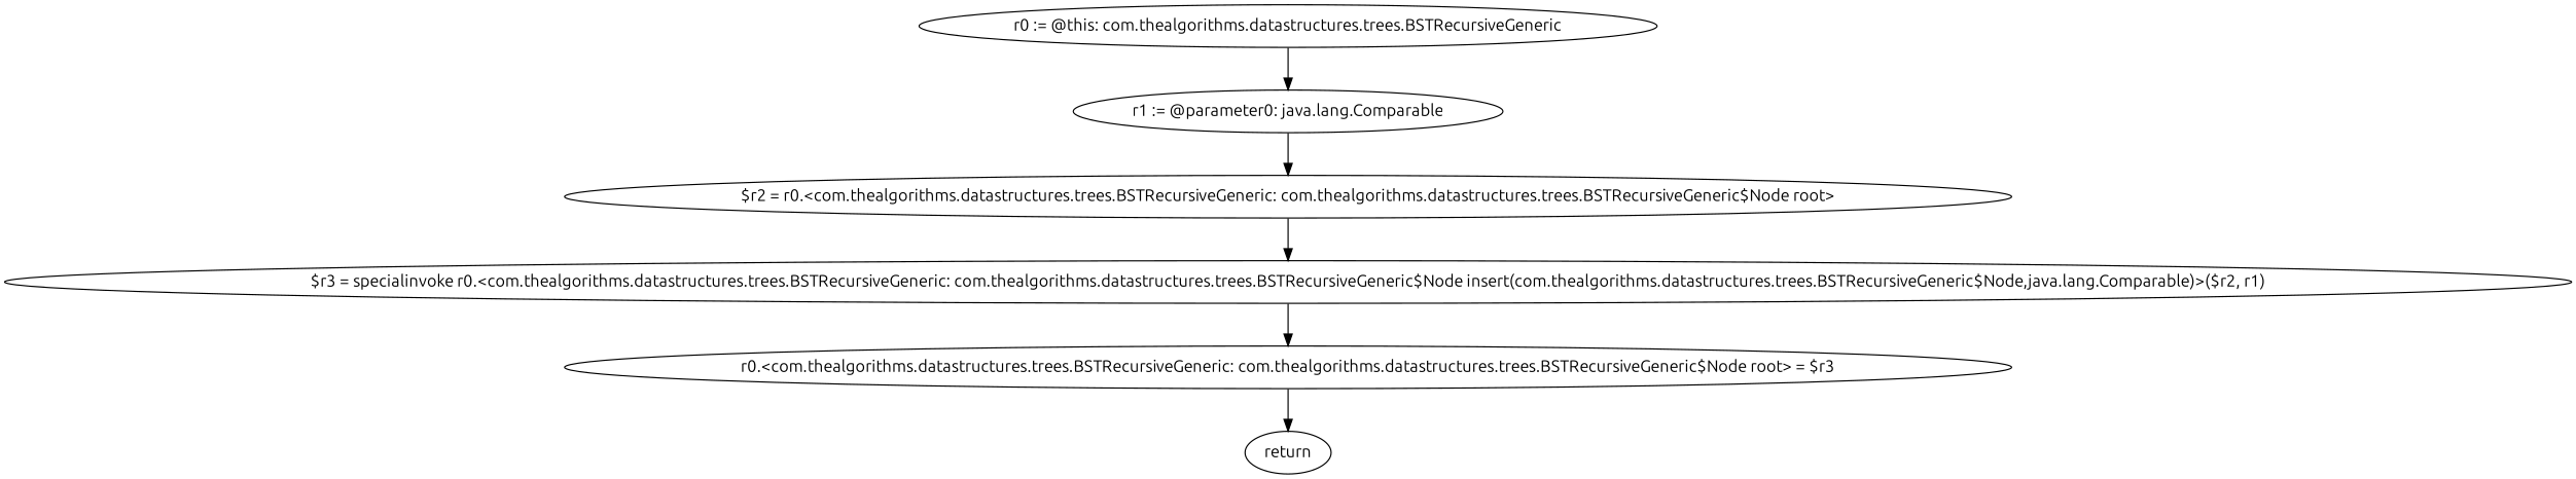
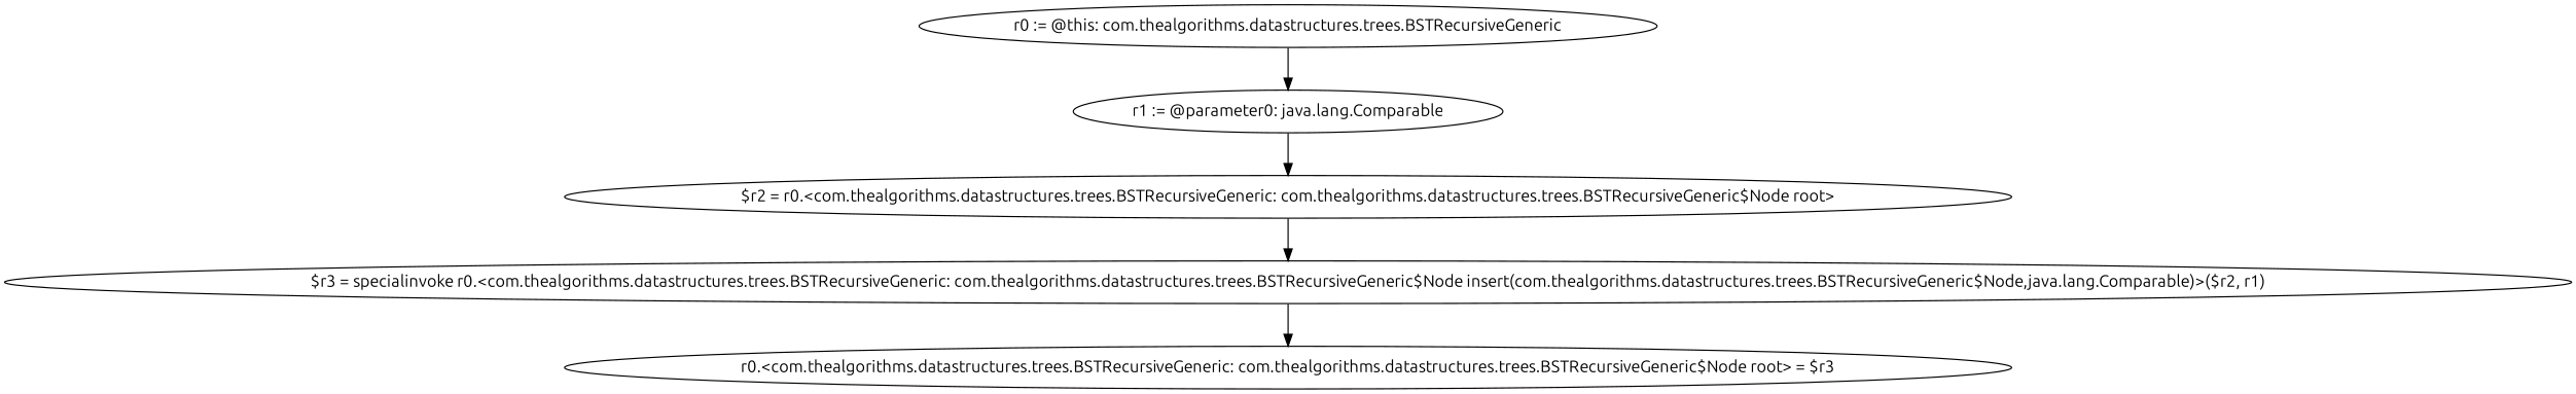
  digraph {
    fontname=Ubuntu
    node [fontname=Ubuntu]
    edge [fontname=Ubuntu]
    "r0 := @this: com.thealgorithms.datastructures.trees.BSTRecursiveGeneric"
    "r1 := @parameter0: java.lang.Comparable"
    "$r2 = r0.<com.thealgorithms.datastructures.trees.BSTRecursiveGeneric: com.thealgorithms.datastructures.trees.BSTRecursiveGeneric$Node root>"
    "$r3 = specialinvoke r0.<com.thealgorithms.datastructures.trees.BSTRecursiveGeneric: com.thealgorithms.datastructures.trees.BSTRecursiveGeneric$Node insert(com.thealgorithms.datastructures.trees.BSTRecursiveGeneric$Node,java.lang.Comparable)>($r2, r1)"
    "r0.<com.thealgorithms.datastructures.trees.BSTRecursiveGeneric: com.thealgorithms.datastructures.trees.BSTRecursiveGeneric$Node root> = $r3"
-   return
    "r0 := @this: com.thealgorithms.datastructures.trees.BSTRecursiveGeneric" -> "r1 := @parameter0: java.lang.Comparable"
    "r1 := @parameter0: java.lang.Comparable" -> "$r2 = r0.<com.thealgorithms.datastructures.trees.BSTRecursiveGeneric: com.thealgorithms.datastructures.trees.BSTRecursiveGeneric$Node root>"
    "$r2 = r0.<com.thealgorithms.datastructures.trees.BSTRecursiveGeneric: com.thealgorithms.datastructures.trees.BSTRecursiveGeneric$Node root>" -> "$r3 = specialinvoke r0.<com.thealgorithms.datastructures.trees.BSTRecursiveGeneric: com.thealgorithms.datastructures.trees.BSTRecursiveGeneric$Node insert(com.thealgorithms.datastructures.trees.BSTRecursiveGeneric$Node,java.lang.Comparable)>($r2, r1)"
    "$r3 = specialinvoke r0.<com.thealgorithms.datastructures.trees.BSTRecursiveGeneric: com.thealgorithms.datastructures.trees.BSTRecursiveGeneric$Node insert(com.thealgorithms.datastructures.trees.BSTRecursiveGeneric$Node,java.lang.Comparable)>($r2, r1)" -> "r0.<com.thealgorithms.datastructures.trees.BSTRecursiveGeneric: com.thealgorithms.datastructures.trees.BSTRecursiveGeneric$Node root> = $r3"
-   "r0.<com.thealgorithms.datastructures.trees.BSTRecursiveGeneric: com.thealgorithms.datastructures.trees.BSTRecursiveGeneric$Node root> = $r3" -> return
  }
